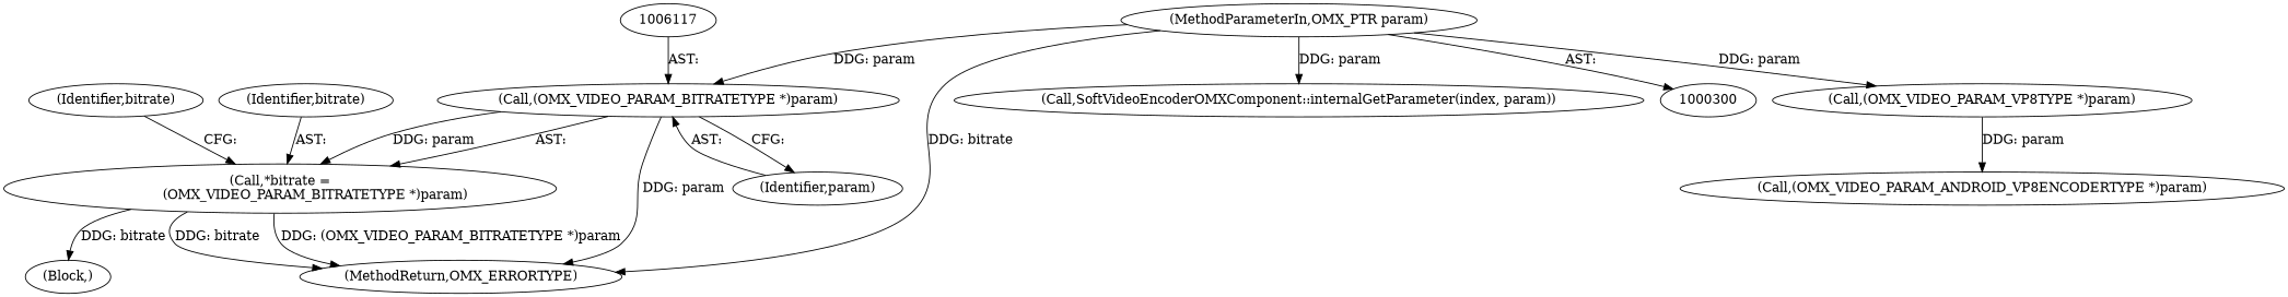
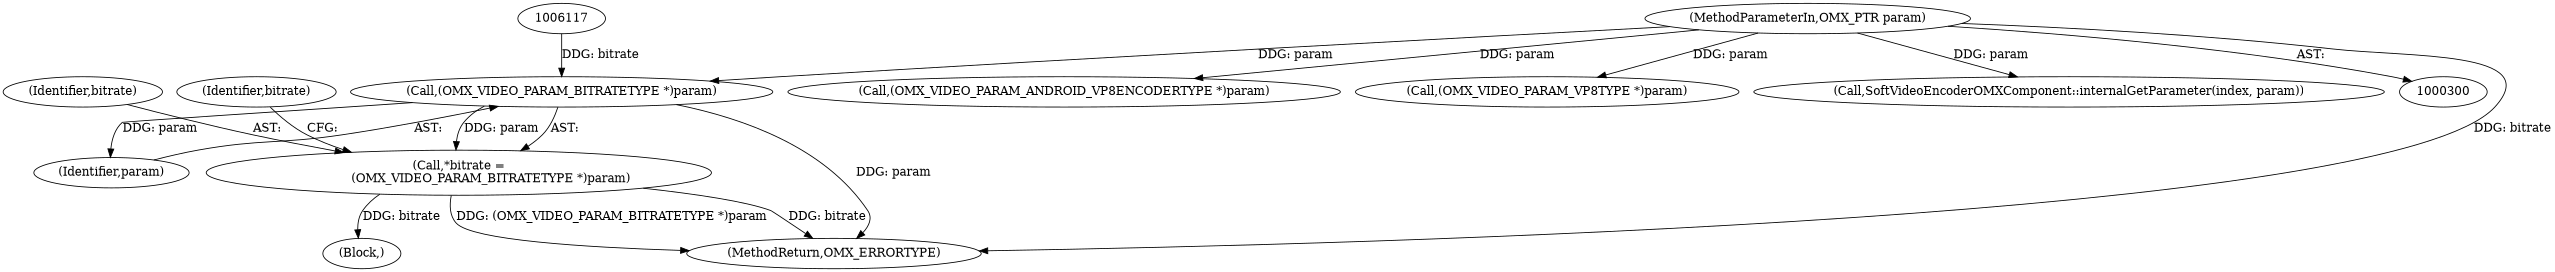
  digraph {
    n1 [label="(Call,*bitrate =\n                 (OMX_VIDEO_PARAM_BITRATETYPE *)param)"]
    n2 [label="(MethodReturn,OMX_ERRORTYPE)"]
    n3 [label="(Block,)"]
    n4 [label="(Call,(OMX_VIDEO_PARAM_BITRATETYPE *)param)"]
    n5 [label="(Identifier,param)"]
    n6 [label="(MethodParameterIn,OMX_PTR param)"]
    n7 [label="(Call,(OMX_VIDEO_PARAM_ANDROID_VP8ENCODERTYPE *)param)"]
    n8 [label="(Call,(OMX_VIDEO_PARAM_VP8TYPE *)param)"]
    n9 [label="(Call,SoftVideoEncoderOMXComponent::internalGetParameter(index, param))"]
    n10 [label=1000300]
    n11 [label="(Identifier,bitrate)"]
    n12 [label="(Identifier,bitrate)"]
    n13 [label=1006117]
    n1 -> n2 [label="DDG: bitrate"]
    n1 -> n2 [label="DDG: (OMX_VIDEO_PARAM_BITRATETYPE *)param"]
    n1 -> n3 [label="DDG: bitrate"]
    n4 -> n1 [label="AST: "]
    n4 -> n1 [label="DDG: param"]
    n4 -> n2 [label="DDG: param"]
-   n4 -> n5 [label="CFG: "]
+   n4 -> n5 [label="DDG: param"]
    n5 -> n4 [label="AST: "]
    n6 -> n2 [label="DDG: bitrate"]
    n6 -> n4 [label="DDG: param"]
-   n8 -> n7 [label="DDG: param"]
+   n6 -> n7 [label="DDG: param"]
    n6 -> n8 [label="DDG: param"]
    n6 -> n9 [label="DDG: param"]
    n6 -> n10 [label="AST: "]
    n11 -> n1 [label="CFG: "]
    n12 -> n1 [label="AST: "]
-   n13 -> n4 [label="AST: "]
+   n13 -> n4 [label="DDG: bitrate"]
  }
